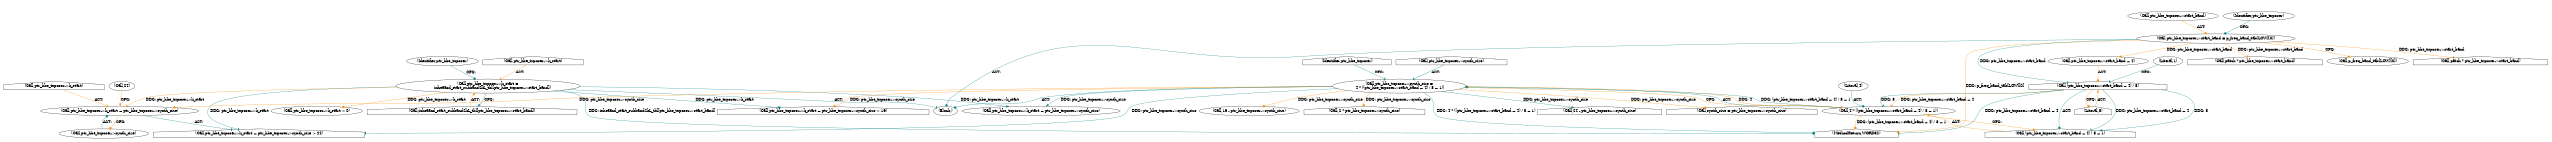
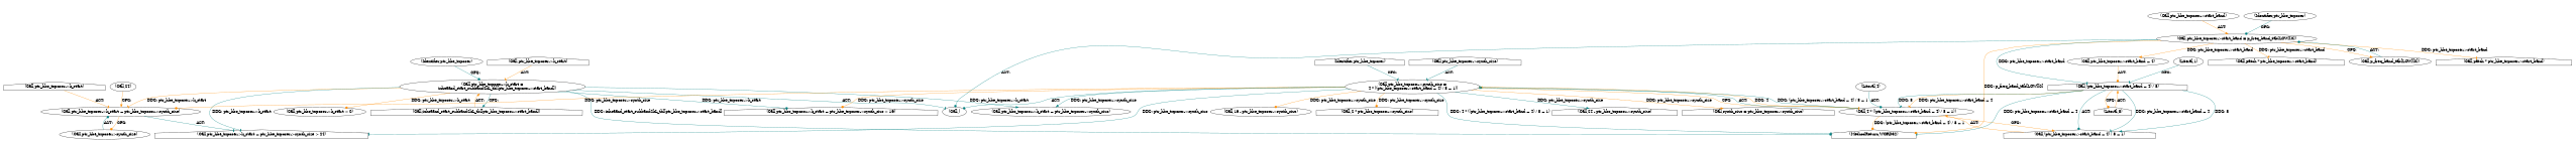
  digraph {
    node [shape=ellipse]
    edge [arrowhead=dot color=teal]
    n1 [label="(Call,ptr_hbe_txposer->k_start + ptr_hbe_txposer->synth_size)"]
    n2 [label="(Call,ptr_hbe_txposer->synth_size)"]
    n3 [label="(Call,ptr_hbe_txposer->k_start + ptr_hbe_txposer->synth_size > 24)" shape=house]
    n4 [label="(Call,ptr_hbe_txposer->k_start =\n        ixheaacd_start_subband2kL_tbl[ptr_hbe_txposer->start_band])"]
    n5 [label="(MethodReturn,WORD32)" shape=house]
    n6 [label="(Call,ptr_hbe_txposer->k_start < 0)"]
-   n7 [label="(Block,)"]
+   n7 [label="(Call,)"]
    n8 [label="(Call,ptr_hbe_txposer->k_start + ptr_hbe_txposer->synth_size > 16)" shape=house]
    n9 [label="(Call,ptr_hbe_txposer->k_start + ptr_hbe_txposer->synth_size)"]
    n10 [label="(Call,ixheaacd_start_subband2kL_tbl[ptr_hbe_txposer->start_band])" shape=house]
    n11 [label="(Call,ptr_hbe_txposer->synth_size =\n 4 * ((ptr_hbe_txposer->start_band + 4) / 8 + 1))"]
    n12 [label="(Call,4 * ((ptr_hbe_txposer->start_band + 4) / 8 + 1))"]
    n13 [label="(Call,24 - ptr_hbe_txposer->synth_size)" shape=house]
    n14 [label="(Call,synth_size = ptr_hbe_txposer->synth_size)" shape=house]
    n15 [label="(Call,16 - ptr_hbe_txposer->synth_size)"]
    n16 [label="(Call,2 * ptr_hbe_txposer->synth_size)" shape=house]
    n17 [label="(Call,(ptr_hbe_txposer->start_band + 4) / 8 + 1)" shape=house]
    n18 [label="(Call,(ptr_hbe_txposer->start_band + 4) / 8)" shape=house]
    n19 [label="(Literal,8)" shape=house]
    n20 [label="(Call,ptr_hbe_txposer->start_band = p_freq_band_tab[LOW][0])"]
    n21 [label="(Call,patch * ptr_hbe_txposer->start_band)" shape=house]
    n22 [label="(Call,p_freq_band_tab[LOW][0])"]
    n23 [label="(Call,ptr_hbe_txposer->start_band + 4)"]
    n24 [label="(Call,patch * ptr_hbe_txposer->start_band)" shape=house]
    n25 [label="(Call,ptr_hbe_txposer->start_band)"]
    n26 [label="(Call,ptr_hbe_txposer->k_start)" shape=house]
    n27 [label="(Call,ptr_hbe_txposer->k_start)" shape=house]
    n28 [label="(Call,ptr_hbe_txposer->synth_size)" shape=house]
    n29 [label="(Identifier,ptr_hbe_txposer)" shape=house]
    n30 [label="(Literal,1)"]
    n31 [label="(Identifier,ptr_hbe_txposer)"]
    n32 [label="(Call,24)"]
    n33 [label="(Identifier,ptr_hbe_txposer)"]
    n34 [label="(Literal,4)"]
    n1 -> n2 [color=darkorange label="CFG: "]
    n1 -> n3 [arrowhead=tee label="AST: "]
    n2 -> n1 [label="AST: "]
    n4 -> n1 [arrowhead=tee color=darkorange label="DDG: ptr_hbe_txposer->k_start"]
    n4 -> n3 [arrowhead=tee label="DDG: ptr_hbe_txposer->k_start"]
    n4 -> n5 [label="DDG: ixheaacd_start_subband2kL_tbl[ptr_hbe_txposer->start_band]"]
    n4 -> n6 [color=darkorange label="DDG: ptr_hbe_txposer->k_start"]
    n4 -> n7 [arrowhead=tee label="AST: "]
    n4 -> n8 [label="DDG: ptr_hbe_txposer->k_start"]
    n4 -> n9 [arrowhead=normal label="DDG: ptr_hbe_txposer->k_start"]
    n4 -> n10 [arrowhead=normal label="CFG: "]
    n10 -> n4 [arrowhead=normal color=darkorange label="AST: "]
    n11 -> n1 [color=darkorange label="DDG: ptr_hbe_txposer->synth_size"]
    n11 -> n3 [arrowhead=tee label="DDG: ptr_hbe_txposer->synth_size"]
    n11 -> n5 [arrowhead=tee label="DDG: 4 * ((ptr_hbe_txposer->start_band + 4) / 8 + 1)"]
    n11 -> n7 [label="AST: "]
    n11 -> n8 [color=darkorange label="DDG: ptr_hbe_txposer->synth_size"]
    n11 -> n9 [arrowhead=normal label="DDG: ptr_hbe_txposer->synth_size"]
    n11 -> n12 [arrowhead=tee color=darkorange label="CFG: "]
    n11 -> n13 [arrowhead=normal label="DDG: ptr_hbe_txposer->synth_size"]
    n11 -> n14 [arrowhead=normal color=darkorange label="DDG: ptr_hbe_txposer->synth_size"]
    n11 -> n15 [color=darkorange label="DDG: ptr_hbe_txposer->synth_size"]
    n11 -> n16 [color=darkorange label="DDG: ptr_hbe_txposer->synth_size"]
    n12 -> n5 [color=darkorange label="DDG: (ptr_hbe_txposer->start_band + 4) / 8 + 1"]
    n12 -> n11 [arrowhead=tee label="AST: "]
    n12 -> n11 [arrowhead=normal color=darkorange label="DDG: 4"]
    n12 -> n11 [arrowhead=normal label="DDG: (ptr_hbe_txposer->start_band + 4) / 8 + 1"]
    n12 -> n17 [arrowhead=normal color=darkorange label="CFG: "]
    n17 -> n12 [arrowhead=normal color=darkorange label="AST: "]
    n18 -> n5 [arrowhead=tee label="DDG: ptr_hbe_txposer->start_band + 4"]
    n18 -> n12 [arrowhead=tee color=darkorange label="DDG: ptr_hbe_txposer->start_band + 4"]
    n18 -> n12 [arrowhead=tee label="DDG: 8"]
    n18 -> n17 [label="AST: "]
    n18 -> n17 [arrowhead=tee label="DDG: ptr_hbe_txposer->start_band + 4"]
    n18 -> n17 [arrowhead=normal label="DDG: 8"]
    n18 -> n19 [color=darkorange label="CFG: "]
    n19 -> n18 [arrowhead=normal color=darkorange label="AST: "]
    n20 -> n5 [color=darkorange label="DDG: p_freq_band_tab[LOW][0]"]
    n20 -> n7 [label="AST: "]
    n20 -> n18 [arrowhead=tee label="DDG: ptr_hbe_txposer->start_band"]
    n20 -> n21 [arrowhead=tee color=darkorange label="DDG: ptr_hbe_txposer->start_band"]
    n20 -> n22 [arrowhead=normal color=darkorange label="CFG: "]
    n20 -> n23 [arrowhead=normal color=darkorange label="DDG: ptr_hbe_txposer->start_band"]
    n20 -> n24 [arrowhead=tee color=darkorange label="DDG: ptr_hbe_txposer->start_band"]
+   n22 -> n20 [label="AST: "]
    n23 -> n18 [color=darkorange label="AST: "]
    n25 -> n20 [arrowhead=normal color=darkorange label="AST: "]
    n26 -> n4 [arrowhead=tee color=darkorange label="AST: "]
    n27 -> n1 [arrowhead=tee color=darkorange label="AST: "]
    n28 -> n11 [arrowhead=tee label="AST: "]
    n29 -> n11 [arrowhead=tee label="CFG: "]
    n30 -> n18 [arrowhead=tee label="CFG: "]
    n31 -> n4 [label="CFG: "]
    n32 -> n1 [arrowhead=normal color=darkorange label="CFG: "]
    n33 -> n20 [label="CFG: "]
    n34 -> n12 [label="AST: "]
  }
